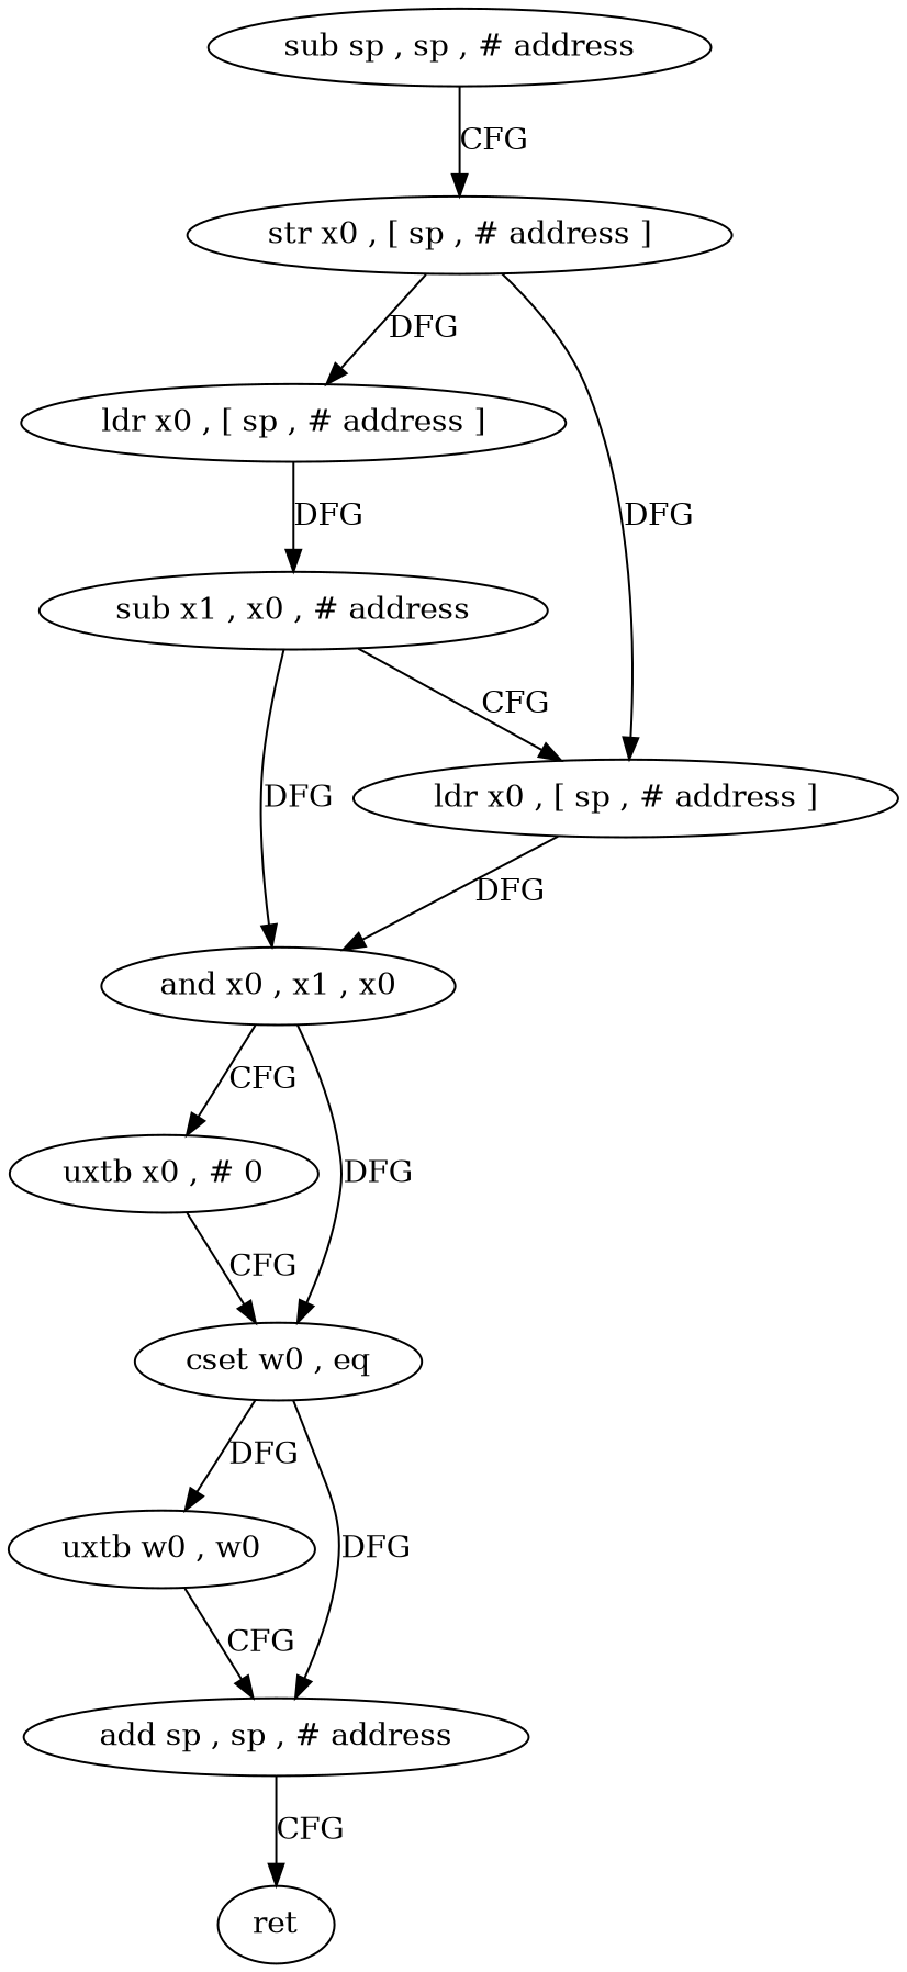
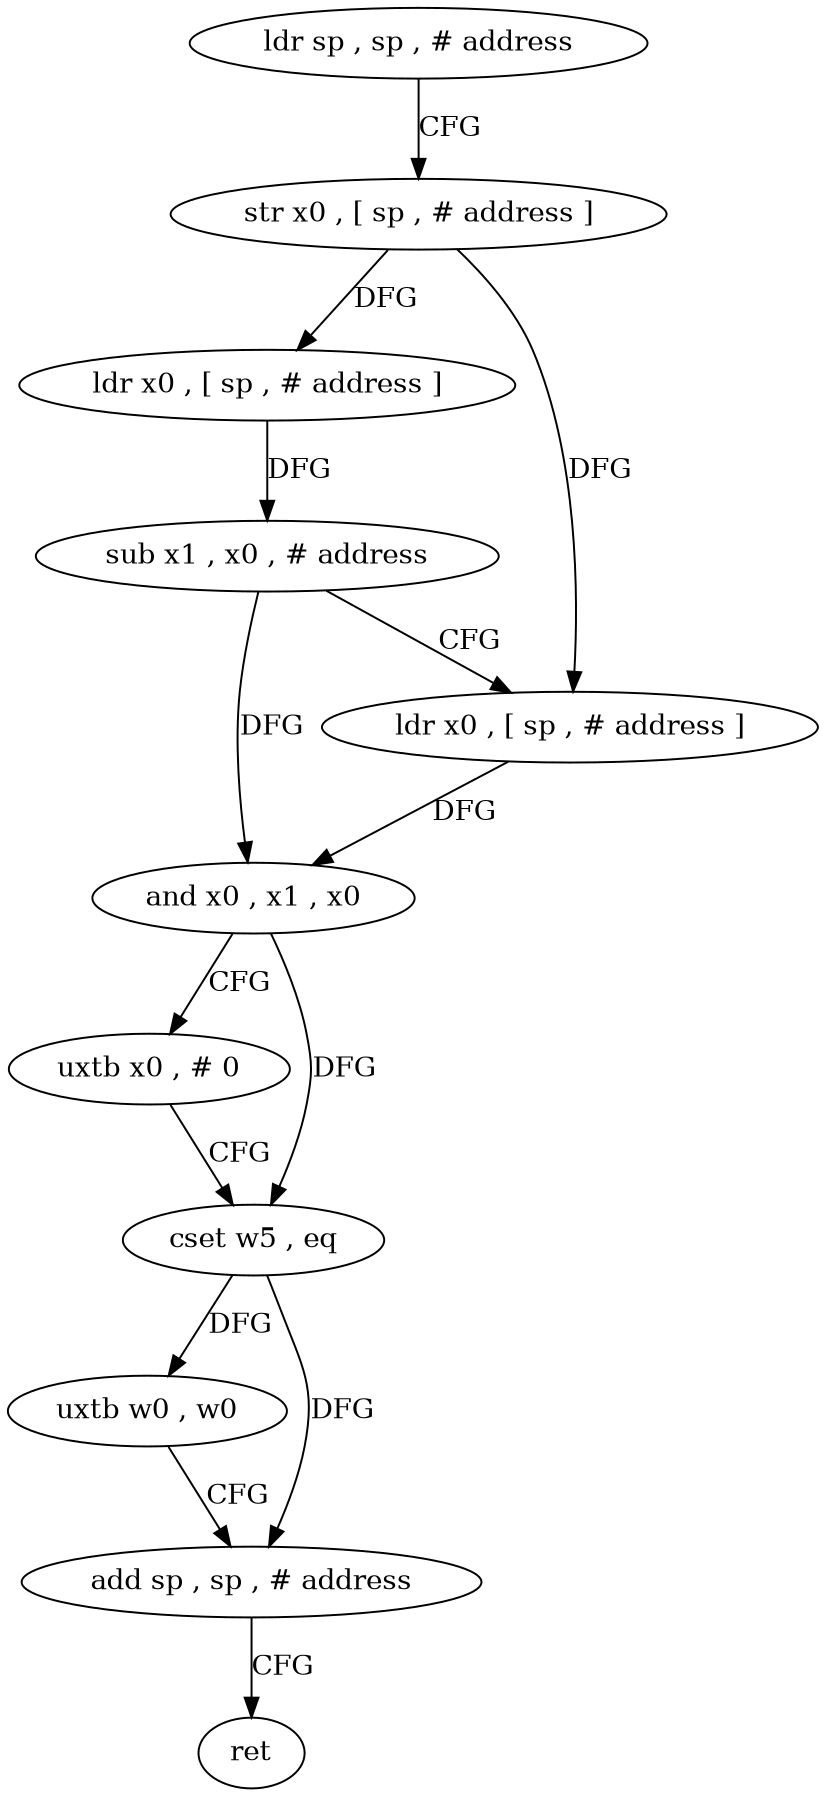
  digraph {
-   n1 [label="sub sp , sp , # address"]
+   n1 [label="ldr sp , sp , # address"]
    n2 [label="str x0 , [ sp , # address ]"]
    n3 [label="ldr x0 , [ sp , # address ]"]
    n4 [label="ldr x0 , [ sp , # address ]"]
    n5 [label="sub x1 , x0 , # address"]
    n6 [label="and x0 , x1 , x0"]
    n7 [label="uxtb x0 , # 0"]
-   n8 [label="cset w0 , eq"]
+   n8 [label="cset w5 , eq"]
    n9 [label="uxtb w0 , w0"]
    n10 [label="add sp , sp , # address"]
    n11 [label=ret]
    n1 -> n2 [label=CFG]
    n2 -> n3 [label=DFG]
    n2 -> n4 [label=DFG]
    n3 -> n5 [label=DFG]
    n4 -> n6 [label=DFG]
    n5 -> n4 [label=CFG]
    n5 -> n6 [label=DFG]
    n6 -> n7 [label=CFG]
    n6 -> n8 [label=DFG]
    n7 -> n8 [label=CFG]
    n8 -> n9 [label=DFG]
    n8 -> n10 [label=DFG]
    n9 -> n10 [label=CFG]
    n10 -> n11 [label=CFG]
  }
